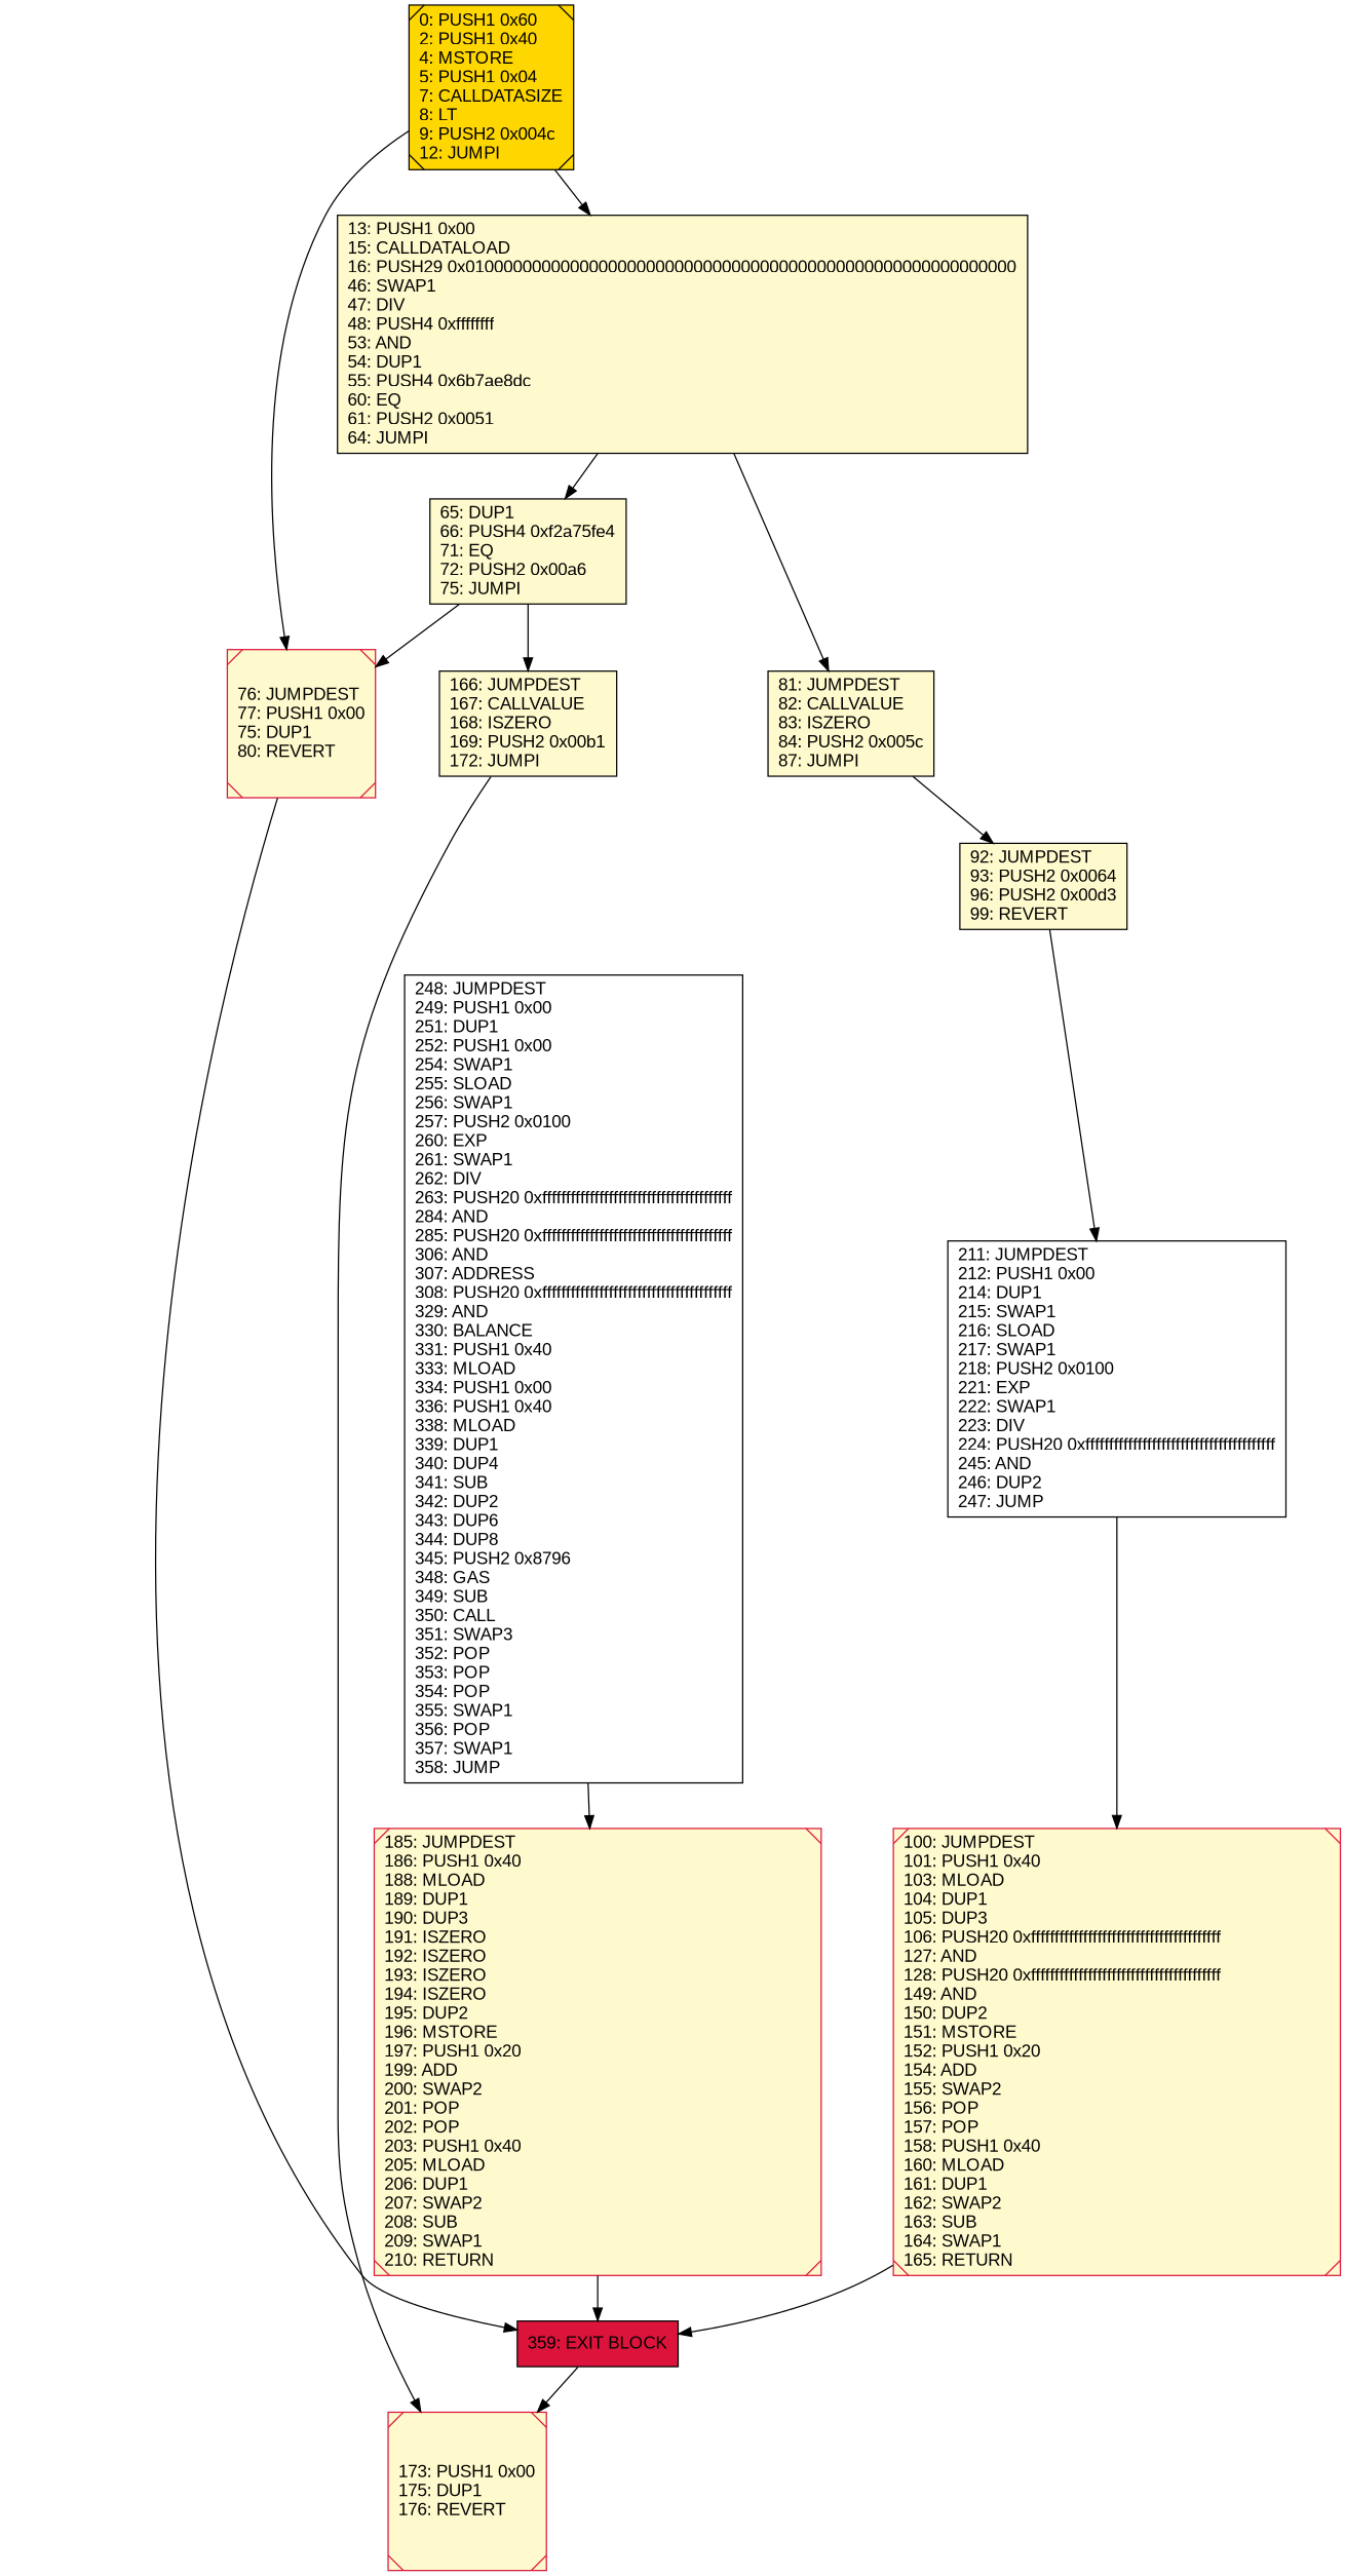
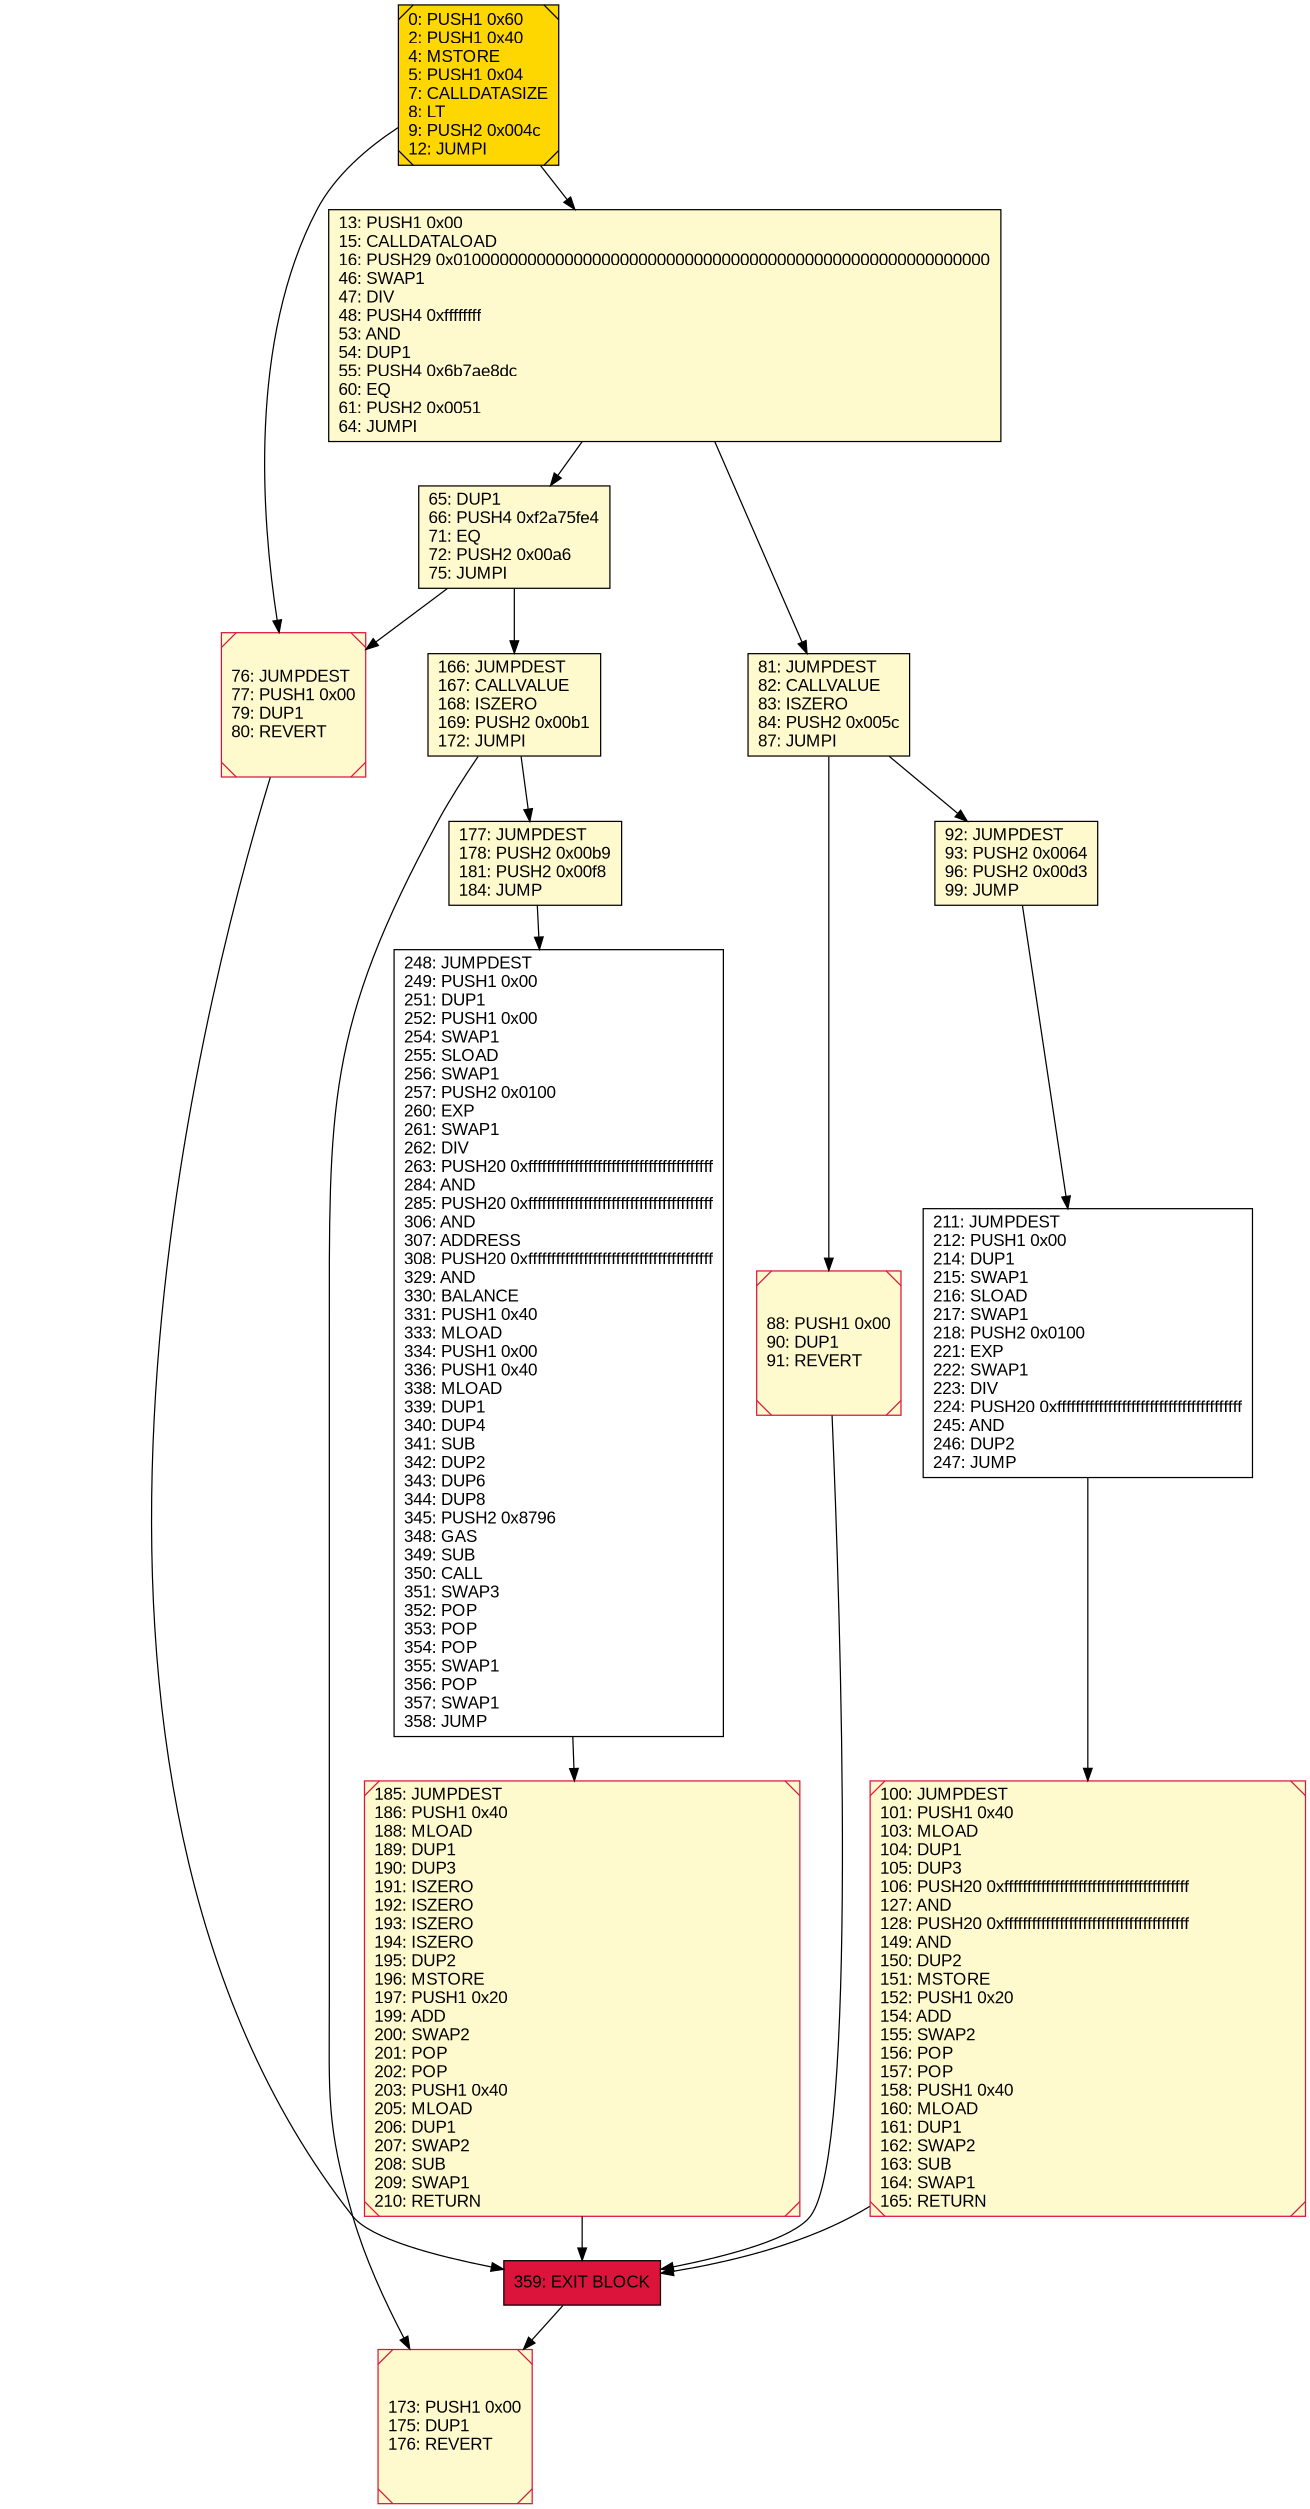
  digraph {
    rankdir=UD
    node [color=black fillcolor=lemonchiffon fontcolor=black fontname=arial shape=box style=filled]
-   n1 [label="92: JUMPDEST\l93: PUSH2 0x0064\l96: PUSH2 0x00d3\l99: REVERT\l"]
+   n1 [label="92: JUMPDEST\l93: PUSH2 0x0064\l96: PUSH2 0x00d3\l99: JUMP\l"]
    n2 [fillcolor=white label="211: JUMPDEST\l212: PUSH1 0x00\l214: DUP1\l215: SWAP1\l216: SLOAD\l217: SWAP1\l218: PUSH2 0x0100\l221: EXP\l222: SWAP1\l223: DIV\l224: PUSH20 0xffffffffffffffffffffffffffffffffffffffff\l245: AND\l246: DUP2\l247: JUMP\l"]
    n3 [color=crimson label="100: JUMPDEST\l101: PUSH1 0x40\l103: MLOAD\l104: DUP1\l105: DUP3\l106: PUSH20 0xffffffffffffffffffffffffffffffffffffffff\l127: AND\l128: PUSH20 0xffffffffffffffffffffffffffffffffffffffff\l149: AND\l150: DUP2\l151: MSTORE\l152: PUSH1 0x20\l154: ADD\l155: SWAP2\l156: POP\l157: POP\l158: PUSH1 0x40\l160: MLOAD\l161: DUP1\l162: SWAP2\l163: SUB\l164: SWAP1\l165: RETURN\l" shape=Msquare]
    n4 [fillcolor=crimson label="359: EXIT BLOCK\l"]
    n5 [color=crimson label="185: JUMPDEST\l186: PUSH1 0x40\l188: MLOAD\l189: DUP1\l190: DUP3\l191: ISZERO\l192: ISZERO\l193: ISZERO\l194: ISZERO\l195: DUP2\l196: MSTORE\l197: PUSH1 0x20\l199: ADD\l200: SWAP2\l201: POP\l202: POP\l203: PUSH1 0x40\l205: MLOAD\l206: DUP1\l207: SWAP2\l208: SUB\l209: SWAP1\l210: RETURN\l" shape=Msquare]
    n6 [color=crimson label="173: PUSH1 0x00\l175: DUP1\l176: REVERT\l" shape=Msquare]
    n7 [fillcolor=gold label="0: PUSH1 0x60\l2: PUSH1 0x40\l4: MSTORE\l5: PUSH1 0x04\l7: CALLDATASIZE\l8: LT\l9: PUSH2 0x004c\l12: JUMPI\l" shape=Msquare]
    n8 [label="13: PUSH1 0x00\l15: CALLDATALOAD\l16: PUSH29 0x0100000000000000000000000000000000000000000000000000000000\l46: SWAP1\l47: DIV\l48: PUSH4 0xffffffff\l53: AND\l54: DUP1\l55: PUSH4 0x6b7ae8dc\l60: EQ\l61: PUSH2 0x0051\l64: JUMPI\l"]
-   n9 [color=crimson label="76: JUMPDEST\l77: PUSH1 0x00\l75: DUP1\l80: REVERT\l" shape=Msquare]
+   n9 [color=crimson label="76: JUMPDEST\l77: PUSH1 0x00\l79: DUP1\l80: REVERT\l" shape=Msquare]
    n10 [label="65: DUP1\l66: PUSH4 0xf2a75fe4\l71: EQ\l72: PUSH2 0x00a6\l75: JUMPI\l"]
    n11 [label="81: JUMPDEST\l82: CALLVALUE\l83: ISZERO\l84: PUSH2 0x005c\l87: JUMPI\l"]
    n12 [label="166: JUMPDEST\l167: CALLVALUE\l168: ISZERO\l169: PUSH2 0x00b1\l172: JUMPI\l"]
+   n13 [color=crimson label="88: PUSH1 0x00\l90: DUP1\l91: REVERT\l" shape=Msquare]
+   n14 [label="177: JUMPDEST\l178: PUSH2 0x00b9\l181: PUSH2 0x00f8\l184: JUMP\l"]
    n15 [fillcolor=white label="248: JUMPDEST\l249: PUSH1 0x00\l251: DUP1\l252: PUSH1 0x00\l254: SWAP1\l255: SLOAD\l256: SWAP1\l257: PUSH2 0x0100\l260: EXP\l261: SWAP1\l262: DIV\l263: PUSH20 0xffffffffffffffffffffffffffffffffffffffff\l284: AND\l285: PUSH20 0xffffffffffffffffffffffffffffffffffffffff\l306: AND\l307: ADDRESS\l308: PUSH20 0xffffffffffffffffffffffffffffffffffffffff\l329: AND\l330: BALANCE\l331: PUSH1 0x40\l333: MLOAD\l334: PUSH1 0x00\l336: PUSH1 0x40\l338: MLOAD\l339: DUP1\l340: DUP4\l341: SUB\l342: DUP2\l343: DUP6\l344: DUP8\l345: PUSH2 0x8796\l348: GAS\l349: SUB\l350: CALL\l351: SWAP3\l352: POP\l353: POP\l354: POP\l355: SWAP1\l356: POP\l357: SWAP1\l358: JUMP\l"]
    n1 -> n2
    n2 -> n3
    n3 -> n4
    n4 -> n6
    n5 -> n4
    n7 -> n8
    n7 -> n9
    n8 -> n10
    n8 -> n11
    n9 -> n4
    n10 -> n9
    n10 -> n12
    n11 -> n1
+   n11 -> n13
    n12 -> n6
+   n12 -> n14
+   n13 -> n4
+   n14 -> n15
    n15 -> n5
  }
